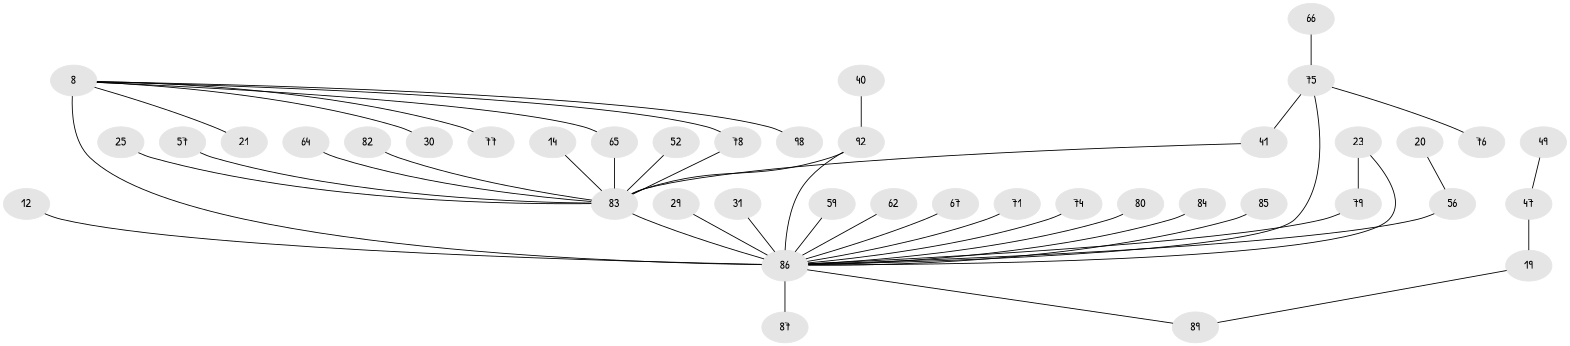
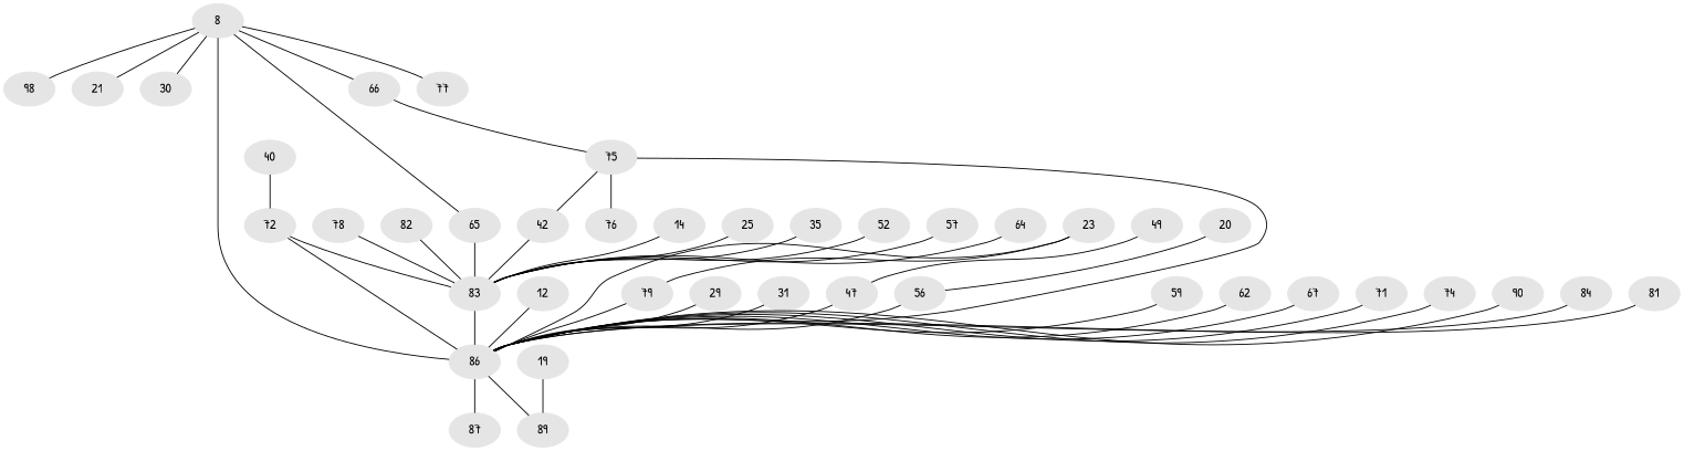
  graph {
    fontname="Patrick Hand"
    node [color=gray90 fontname="Patrick Hand" style=filled]
    edge [fontname="Patrick Hand"]
    8 [super="+7"]
    n2 [label=98]
    21
    30
    65 [super="+11+13"]
    66
    77
    86 [super="+63+81"]
    83 [super="+54+43+55"]
    75 [super="+73"]
    87
    89 [super="+88"]
    12
    14
    19
    23
    79 [super="+58"]
    25
    29
    31
-   72 [super="+68+34+61" label=92]
+   35
+   72 [super="+68+34+61"]
    40
-   42 [label=41]
+   42
    47 [super="+37"]
    49
    56 [super="+48"]
    n28 [label=20]
    52
    57
    59 [super="+39"]
    62
    64
    76
    67
    71 [super="+51"]
    74
    78 [super="+60+26"]
-   80
+   80 [label=90]
    82
    84
-   85
+   85 [label=81]
    8 -- n2
    8 -- 21
    8 -- 30
    8 -- 65
-   8 -- 78
+   8 -- 66
    8 -- 77
    8 -- 86 [weight=8]
    65 -- 83 [weight=2]
    66 -- 75
    86 -- 87
    86 -- 89
    83 -- 86 [weight=12]
    75 -- 86 [weight=3]
    75 -- 42 [weight=2]
    75 -- 76
    12 -- 86
    14 -- 83
    19 -- 89
    23 -- 86
    23 -- 79
    79 -- 86 [weight=5]
    25 -- 83
    29 -- 86
    31 -- 86
+   35 -- 83
    72 -- 86 [weight=11]
    72 -- 83
    40 -- 72
    42 -- 83
-   47 -- 19 [weight=2]
+   47 -- 86 [weight=2]
    49 -- 47
    56 -- 86 [weight=3]
    n28 -- 56
    52 -- 83
    57 -- 83
    59 -- 86
    62 -- 86
    64 -- 83
    67 -- 86 [weight=2]
    71 -- 86
    74 -- 86
    78 -- 83 [weight=2]
    80 -- 86
    82 -- 83
    84 -- 86
    85 -- 86
  }
